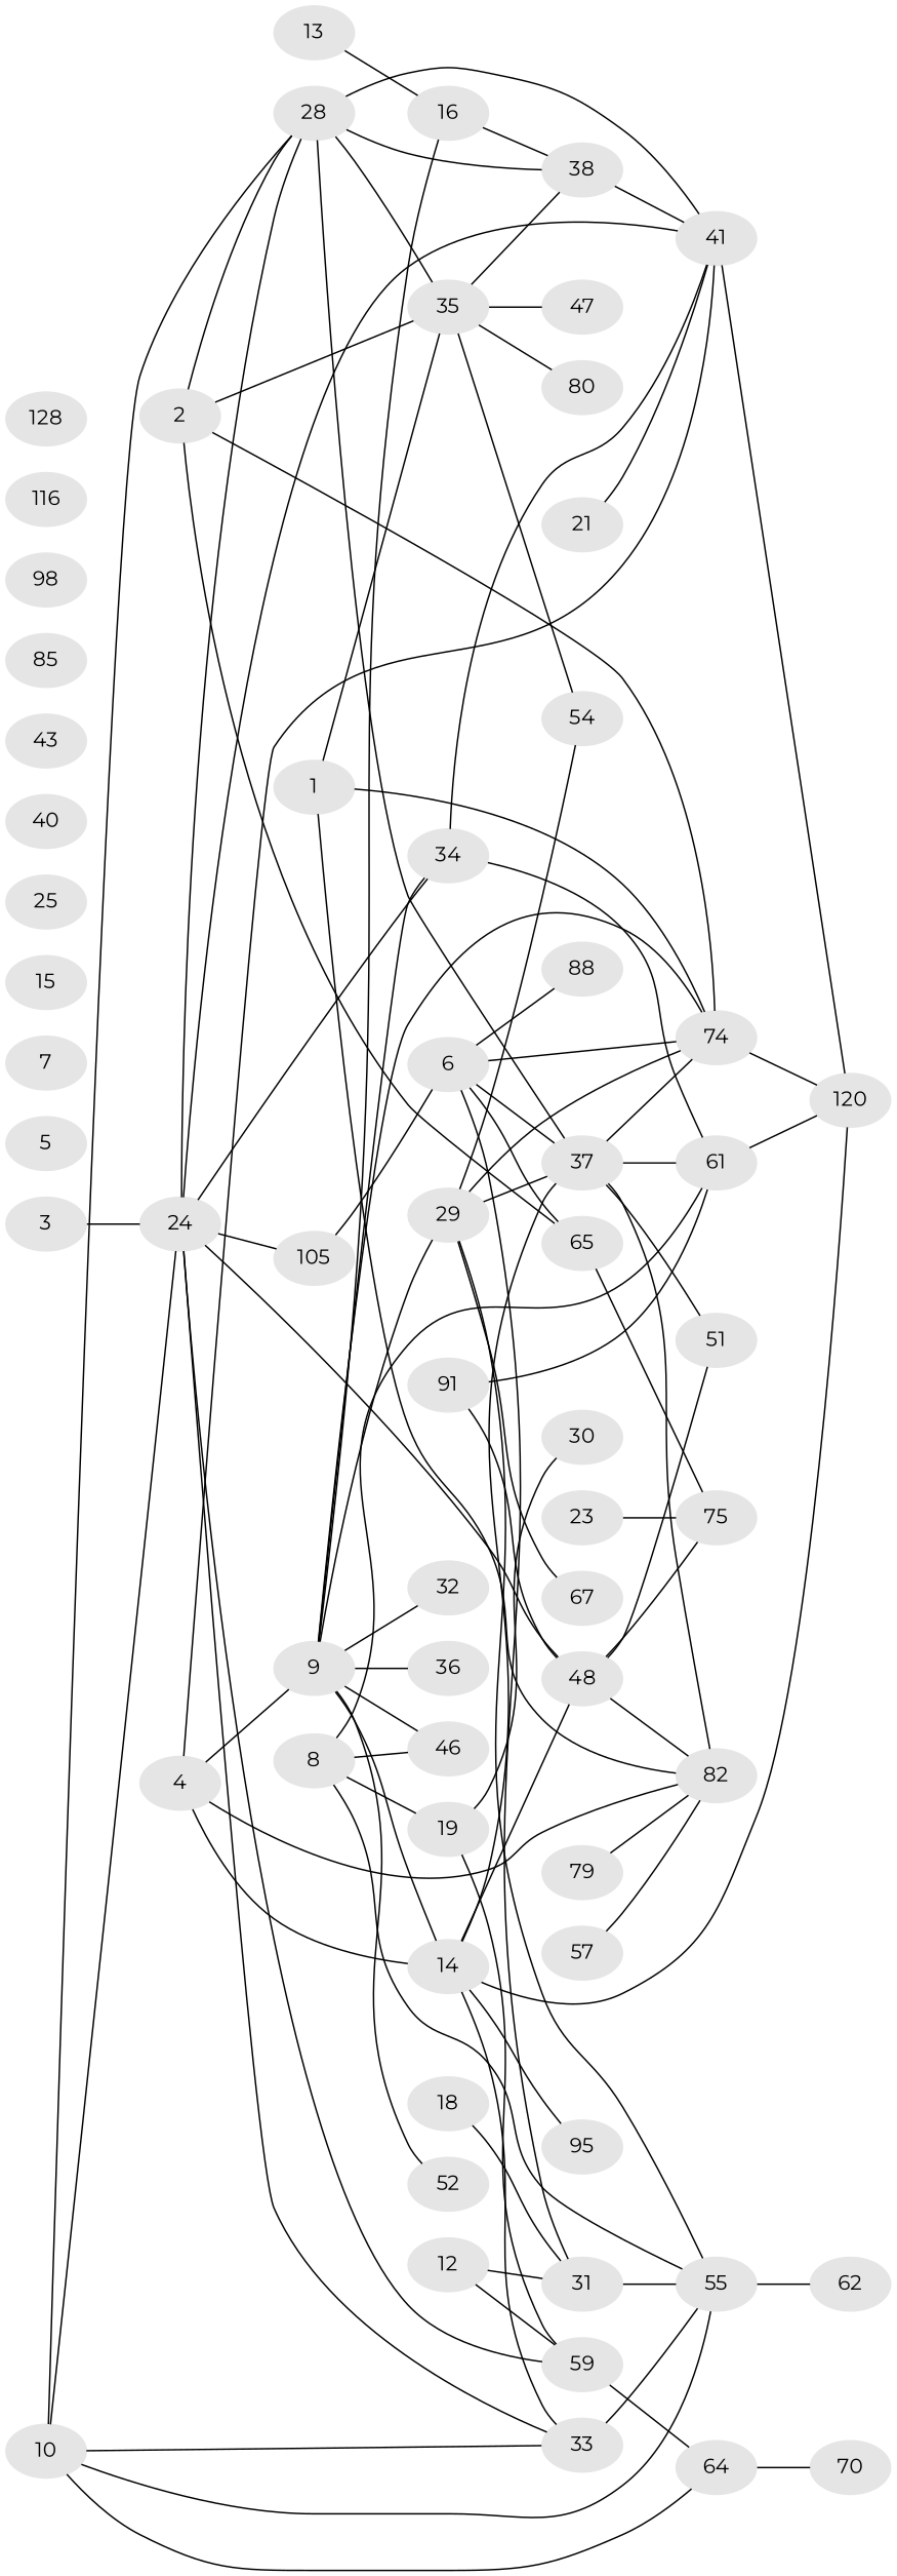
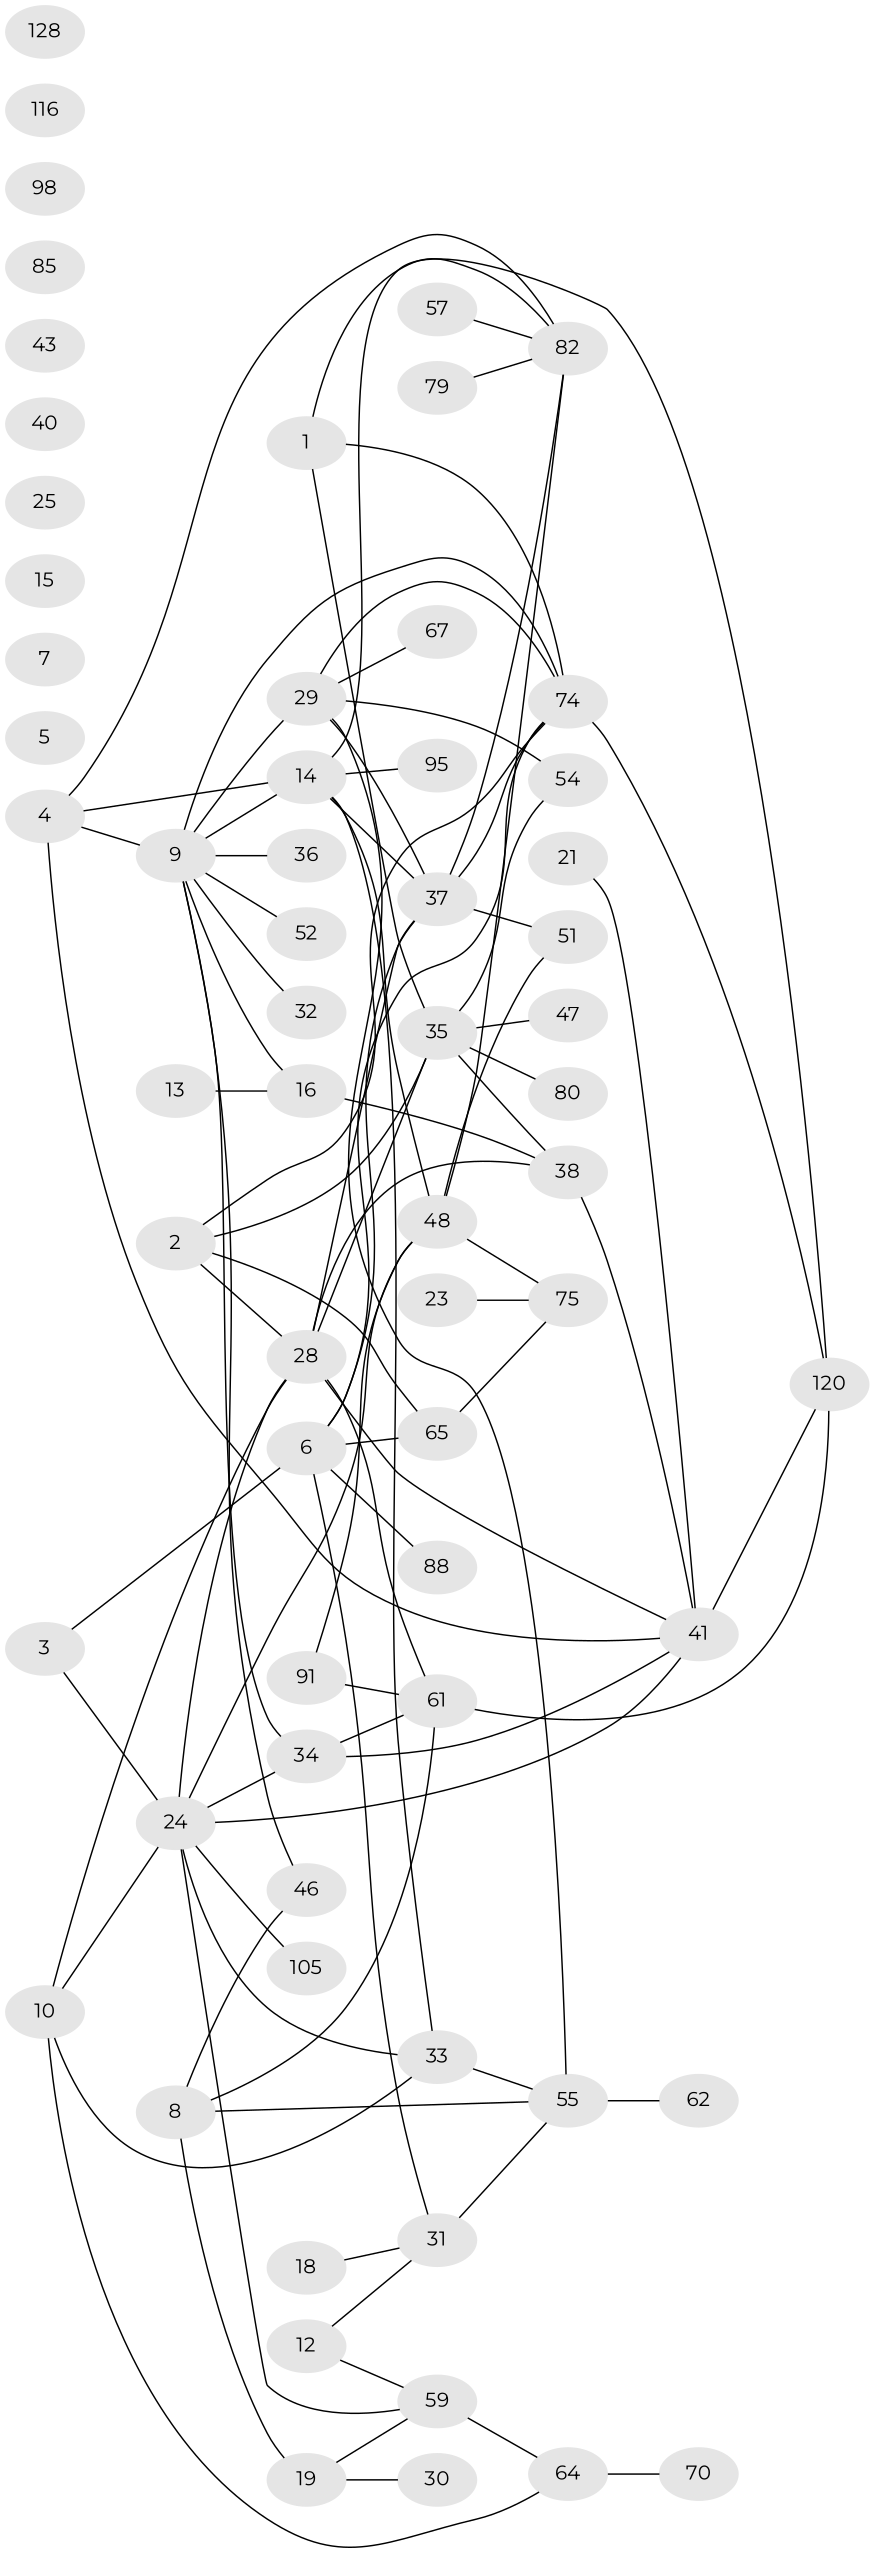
  graph {
    fontname=Montserrat
    rankdir=LR
    node [color=gray90 fontname=Montserrat style=filled]
    edge [fontname=Montserrat]
    1 [super="+124"]
    35 [super="+71"]
    74 [super="+99"]
    82 [super="+111"]
    38 [super="+39"]
    54
    47
    80
    120 [super="+123"]
    2 [super="+17"]
    28 [super="+103+49+93"]
    65 [super="+97"]
    41 [super="+115"]
    37 [super="+66+44+58"]
    75
    6 [super="+117"]
    31 [super="+112"]
    88 [super="+107"]
    3
    24 [super="+126+131+106+60+87"]
    34
    33 [super="+78+121+92"]
    48
    59 [super="+69"]
    n25 [label=105]
    4 [super="+26"]
    9 [super="+125+20+56+53"]
    14 [super="+27+130"]
    46
    16 [super="+76+94"]
    29 [super="+89"]
    32
    36
    52
    95
    5
    55 [super="+86"]
    61 [super="+73+84"]
    51 [super="+113"]
    7 [super="+119"]
    19 [super="+100"]
    30
    8
    62
    67
    10 [super="+45+108+22+91"]
    64 [super="+90"]
    70
    n49 [label=91 super="+57"]
    12 [super="+63"]
    13
    15 [super="+42"]
    18 [super="+101"]
    21 [super="+122"]
    23
    25
    40
    43
    n59 [label=57 super="+81"]
    79
    85
    98
    116
    128
    1 -- 35
    1 -- 74
    1 -- 82
    35 -- 38
    35 -- 54
    35 -- 47
    35 -- 80
    74 -- 120
    38 -- 41
    2 -- 35
    2 -- 74
    2 -- 28
    2 -- 65
    28 -- 35
    28 -- 38
    28 -- 41
    28 -- 37
    65 -- 75
    41 -- 120
    37 -- 74
    37 -- 82
-   37 -- 61
+   28 -- 61
    37 -- 51
    6 -- 74
    6 -- 65
    6 -- 37
    6 -- 31
    6 -- 88
    31 -- 55
-   n25 -- 6
+   3 -- 6
    3 -- 24
    24 -- 28
    24 -- 41 [weight=3]
    24 -- 34
    24 -- 33
    24 -- 48
    24 -- 59
    24 -- n25
    34 -- 41
    34 -- 61
    33 -- 55
    48 -- 82
    48 -- 75
    48 -- 51
    59 -- 64
    4 -- 82
    4 -- 41
    4 -- 9
    4 -- 14
    9 -- 74
    9 -- 34
    9 -- 14 [weight=2]
    9 -- 46
    9 -- 16
    9 -- 29
    9 -- 32
    9 -- 36
    9 -- 52
    14 -- 120
    14 -- 37
    14 -- 33
    14 -- 48
    14 -- 95
    16 -- 38
    29 -- 74
    29 -- 54
    29 -- 37
    29 -- 55
    29 -- 67
    55 -- 62
    61 -- 120
    19 -- 59
    19 -- 30
    8 -- 46
    8 -- 55
    8 -- 61
    8 -- 19
    10 -- 28
    10 -- 24
    10 -- 33
-   10 -- 55
    10 -- 64
    64 -- 70
    n49 -- 48
    n49 -- 61
    12 -- 31
    12 -- 59
    13 -- 16
    18 -- 31
    21 -- 41
    23 -- 75
    n59 -- 82
    79 -- 82
  }
